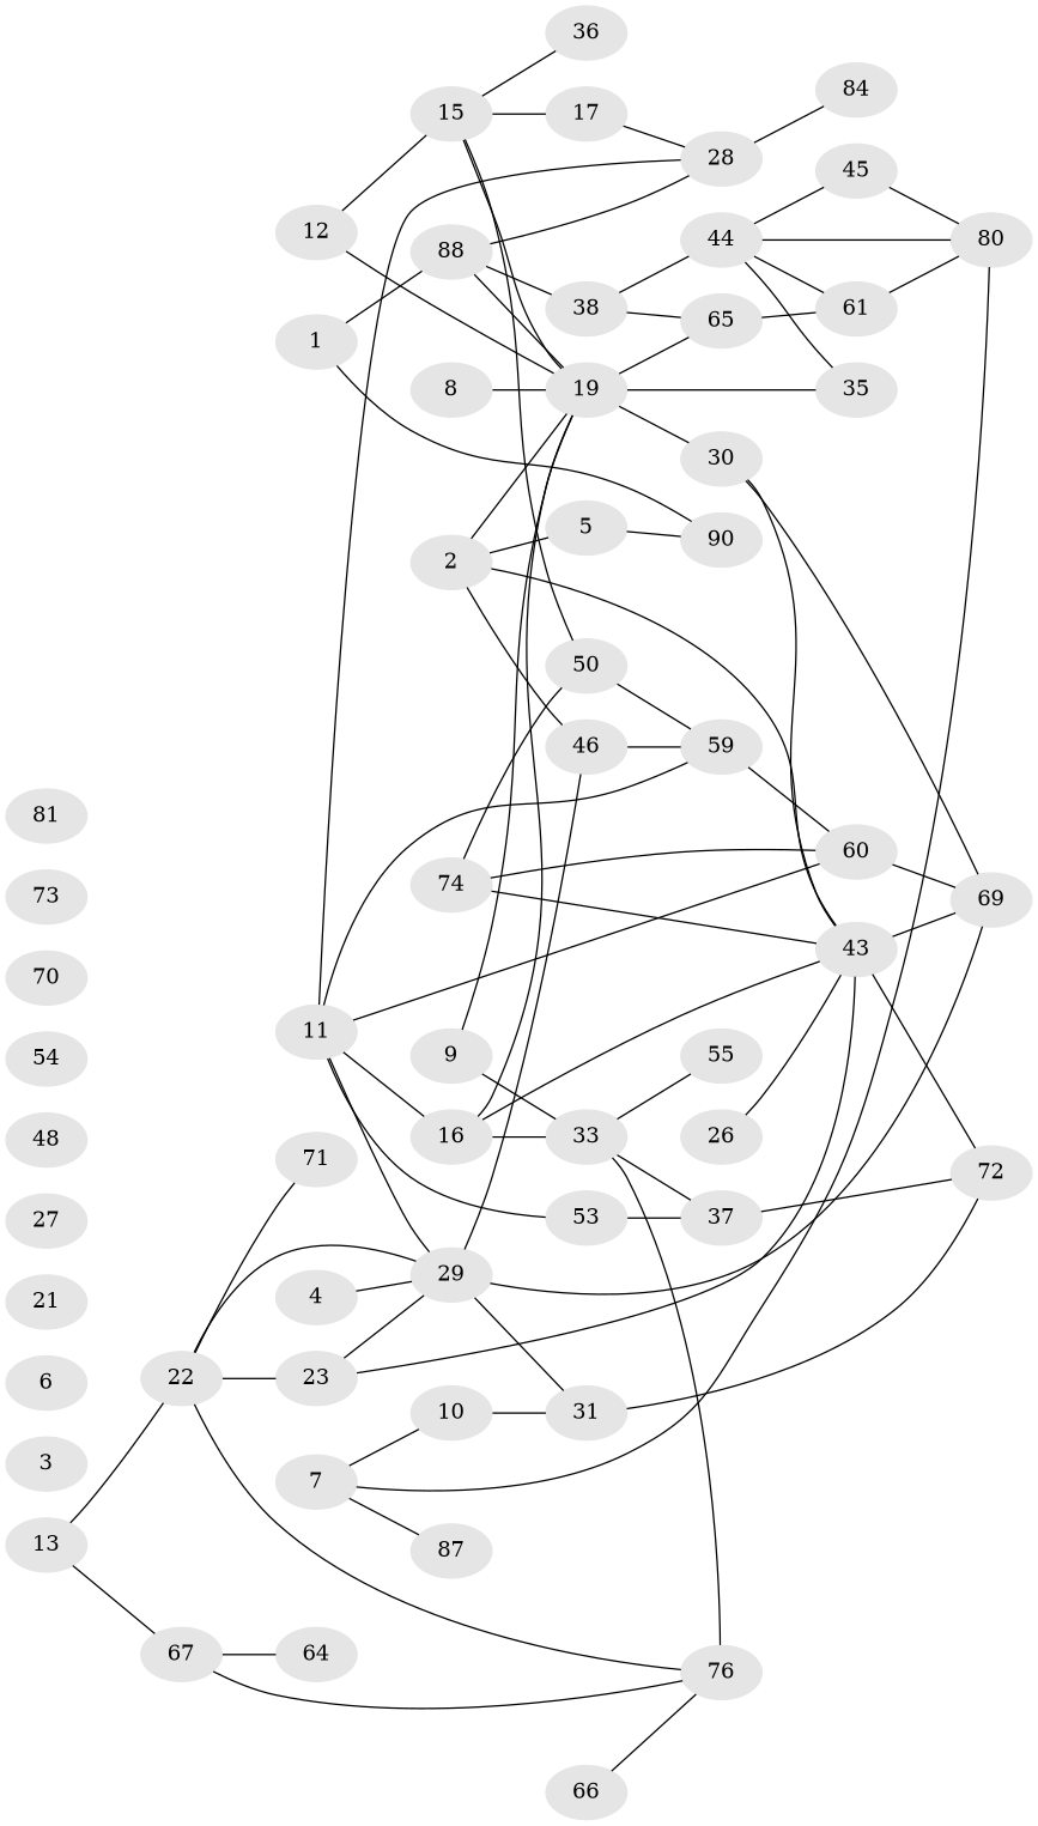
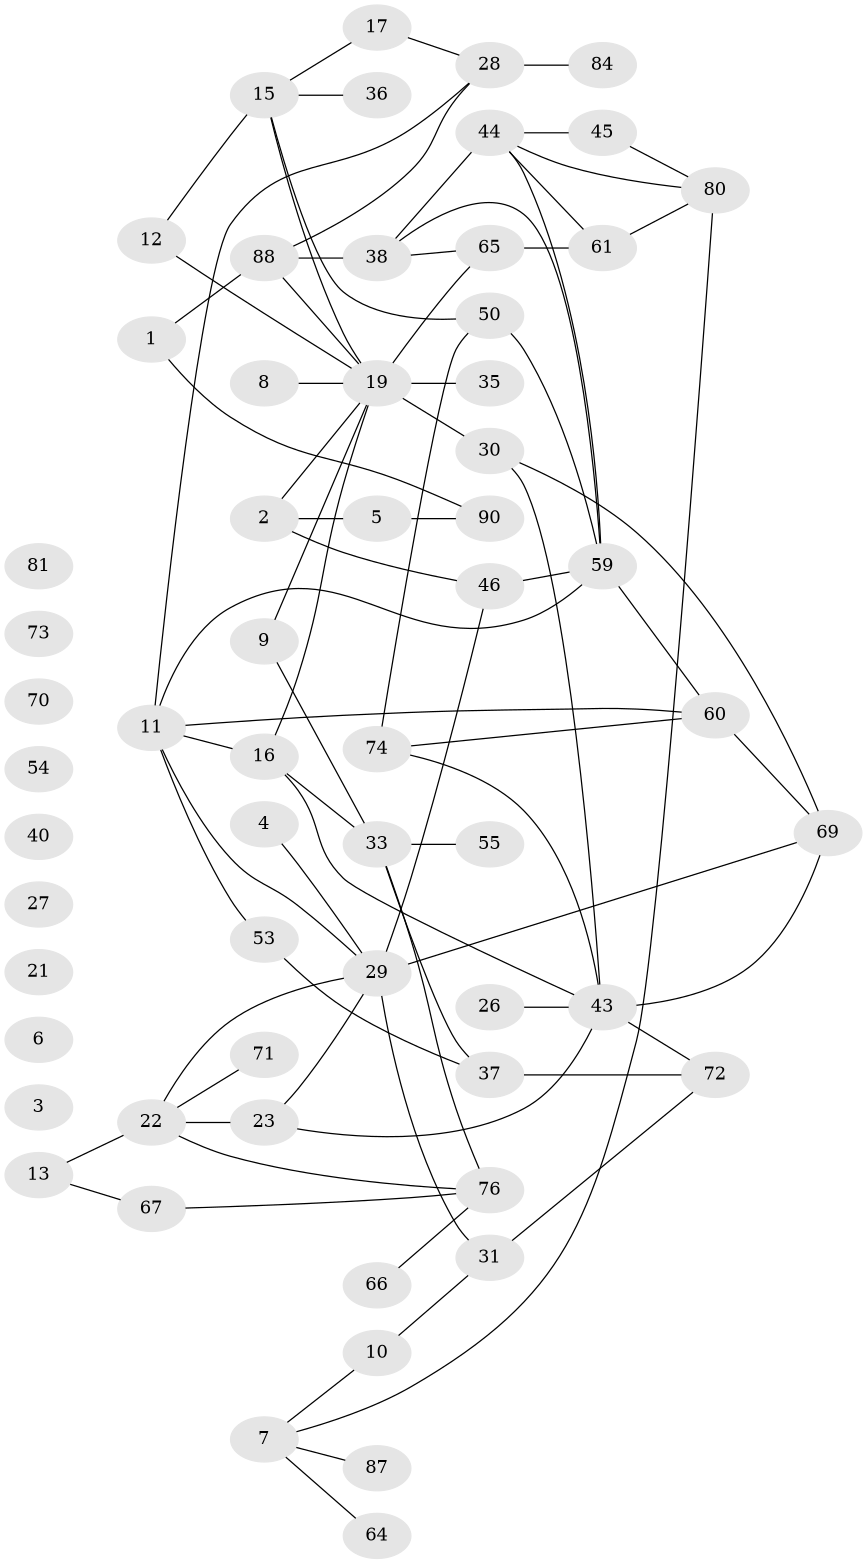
  graph {
    rankdir=LR
    node [color=gray90 style=filled]
    1 [super="+51"]
    n2 [label=88 super="+58"]
    n3 [label=90 super="+49"]
    19 [super="+52"]
    28 [super="+35"]
    38 [super="+62"]
    2 [super="+41"]
    5 [super="+48"]
    43 [super="+83"]
    n10 [label=46]
    n11 [label=35]
    30 [super="+77"]
    65
    72 [super="+85"]
    37
    69
    59 [super="+78"]
    3
    29 [super="+46"]
    31
    4
    6
    10 [super="+68"]
    7
    n25 [label=64]
    80 [super="+88"]
    87
    8 [super="+75"]
    9 [super="+57"]
    33 [super="+42"]
    76 [super="+86"]
    55
    11 [super="+14"]
    16 [super="+39"]
    53
    60 [super="+64"]
    84
    15 [super="+82"]
    17 [super="+56"]
    36 [super="+79"]
    50
    12
    22 [super="+34"]
    23
    71
    13
    67
    44 [super="+89"]
    61
    21
    n51 [label=74 super="+74"]
    26 [super="+32"]
    27
    45
-   40 [label=48]
+   40
    54
    66
    70
    73
    81
    1 -- n2
    1 -- n3
    n2 -- 19
    n2 -- 28 [weight=2]
    n2 -- 38
    19 -- n11
    19 -- 30
    19 -- 65
    28 -- 84
    38 -- 65
+   38 -- 59
    38 -- 44
    2 -- 19
    2 -- 5
-   2 -- 43
    2 -- n10
    5 -- n3
    43 -- 72
    43 -- 69
    n10 -- 59
    30 -- 43
    30 -- 69
    65 -- 61
    37 -- 72
    59 -- 60
    29 -- n10
    29 -- 69
    29 -- 31 [weight=2]
    31 -- 72
    4 -- 29
    10 -- 31
    7 -- 10
-   67 -- n25
+   7 -- n25
    7 -- 80
    7 -- 87
    8 -- 19
    9 -- 19
    9 -- 33
    33 -- 37
    33 -- 76
    33 -- 55
    11 -- 28
    11 -- 59
    11 -- 29
    11 -- 16
    11 -- 53
    11 -- 60
    16 -- 19
    16 -- 43
    16 -- 33
    53 -- 37
    60 -- 69
    15 -- 19
    15 -- 17
    15 -- 36
    15 -- 50
    17 -- 28
    50 -- 59
    12 -- 19
    12 -- 15
    22 -- 29
    22 -- 76
    22 -- 23
    22 -- 71
    23 -- 43
    23 -- 29
    13 -- 22
    13 -- 67
    67 -- 76
-   44 -- n11
+   44 -- 59
    44 -- 80 [weight=2]
    44 -- 61
    44 -- 45
    61 -- 80
    n51 -- 43
    n51 -- 60
    n51 -- 50
    26 -- 43
    45 -- 80
    66 -- 76
  }
